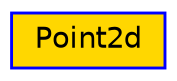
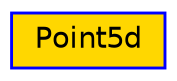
  digraph {
    rankdir=LR
-   n1 [color=blue fillcolor=gold fontname=Helvetica fontsize=10 height=0.2 label=Point2d shape=record style=filled width=0.4]
+   n1 [color=blue fillcolor=gold fontname=Helvetica fontsize=10 height=0.2 label=Point5d shape=record style=filled width=0.4]
  }
